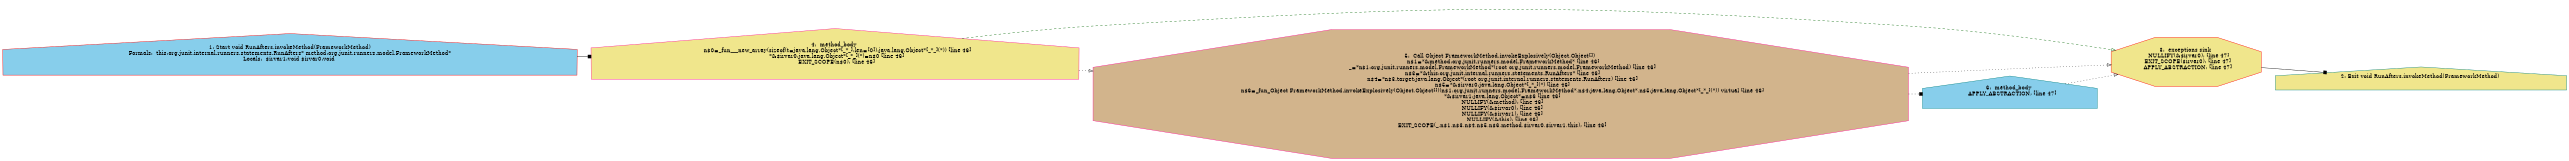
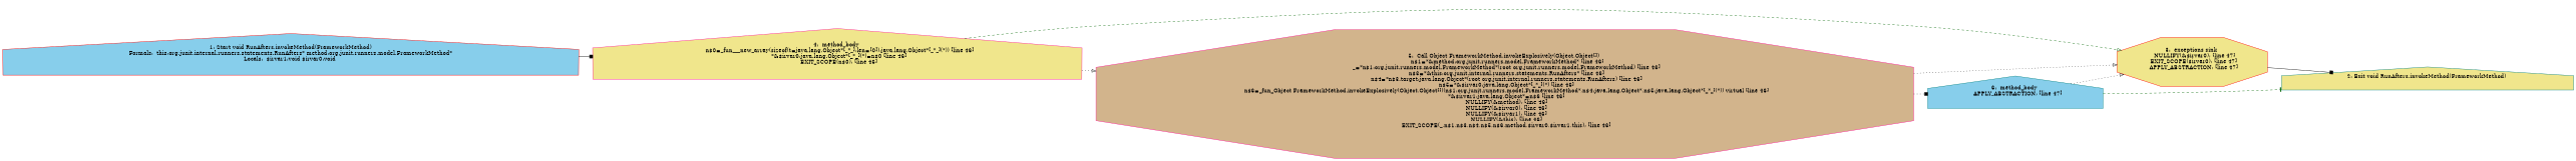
  digraph {
    rankdir=LR
    node [color=red style=filled fillcolor=khaki shape=house]
    edge [color=black style=dotted arrowhead=onormal]
    n1 [label="1: Start void RunAfters.invokeMethod(FrameworkMethod)\nFormals:  this:org.junit.internal.runners.statements.RunAfters* method:org.junit.runners.model.FrameworkMethod*\nLocals:  $irvar1:void $irvar0:void \n  " fillcolor=skyblue]
    n2 [label="4:  method_body \n   n$0=_fun___new_array(sizeof(t=java.lang.Object*[_*_];len=[0]):java.lang.Object*[_*_](*)) [line 46]\n  *&$irvar0:java.lang.Object*[_*_](*)=n$0 [line 46]\n  EXIT_SCOPE(n$0); [line 46]\n " color=deeppink]
    n3 [label="3:  exceptions sink \n   NULLIFY(&$irvar0); [line 47]\n  EXIT_SCOPE($irvar0); [line 47]\n  APPLY_ABSTRACTION; [line 47]\n " shape=octagon]
    n4 [label="5:  Call Object FrameworkMethod.invokeExplosively(Object,Object[]) \n   n$1=*&method:org.junit.runners.model.FrameworkMethod* [line 46]\n  _=*n$1:org.junit.runners.model.FrameworkMethod*(root org.junit.runners.model.FrameworkMethod) [line 46]\n  n$3=*&this:org.junit.internal.runners.statements.RunAfters* [line 46]\n  n$4=*n$3.target:java.lang.Object*(root org.junit.internal.runners.statements.RunAfters) [line 46]\n  n$5=*&$irvar0:java.lang.Object*[_*_](*) [line 46]\n  n$6=_fun_Object FrameworkMethod.invokeExplosively(Object,Object[])(n$1:org.junit.runners.model.FrameworkMethod*,n$4:java.lang.Object*,n$5:java.lang.Object*[_*_](*)) virtual [line 46]\n  *&$irvar1:java.lang.Object*=n$6 [line 46]\n  NULLIFY(&method); [line 46]\n  NULLIFY(&$irvar0); [line 46]\n  NULLIFY(&$irvar1); [line 46]\n  NULLIFY(&this); [line 46]\n  EXIT_SCOPE(_,n$1,n$3,n$4,n$5,n$6,method,$irvar0,$irvar1,this); [line 46]\n " shape=octagon fillcolor=tan color=deeppink]
    n5 [color=teal label="2: Exit void RunAfters.invokeMethod(FrameworkMethod) \n  "]
    n6 [label="6:  method_body \n   APPLY_ABSTRACTION; [line 47]\n " fillcolor=skyblue color=teal]
    n1 -> n2 [style=solid arrowhead=box]
    n2 -> n3 [color=darkgreen style=dashed]
    n2 -> n4
    n3 -> n5 [style=solid arrowhead=box]
    n4 -> n3
    n4 -> n6 [arrowhead=box]
    n6 -> n3
+   n6 -> n5 [color=darkgreen style=dashed arrowhead=tee]
  }
